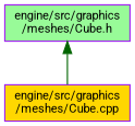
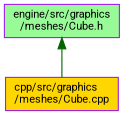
  digraph {
    fontname=Roboto
    node [color=purple fontname=Roboto fontsize=10 shape=box style=filled]
    n1 [fillcolor=palegreen fontcolor=black height=0.2 label="engine/src/graphics\l/meshes/Cube.h" width=0.4]
-   n2 [fillcolor=gold height=0.2 label="engine/src/graphics\l/meshes/Cube.cpp" width=0.4]
+   n2 [fillcolor=gold height=0.2 label="cpp/src/graphics\l/meshes/Cube.cpp" width=0.4]
    n1 -> n2 [color=darkgreen dir=back fontname=Roboto fontsize=10 labelfontname=Helvetica labelfontsize=10 style=solid]
  }
